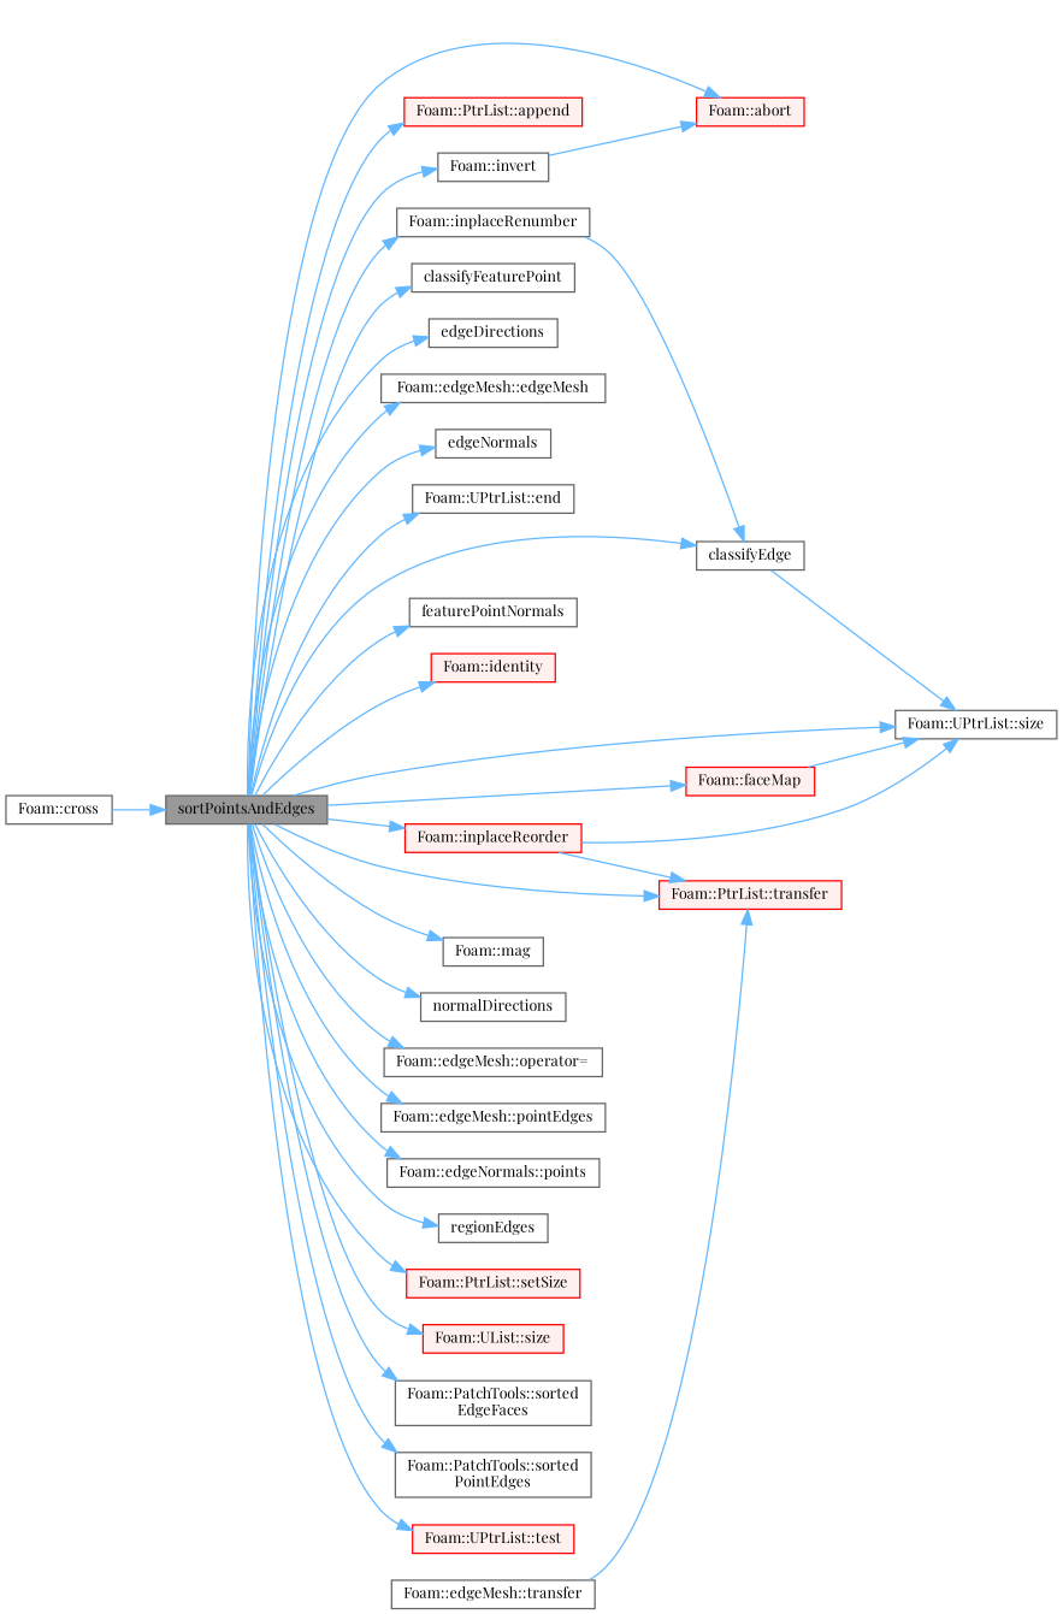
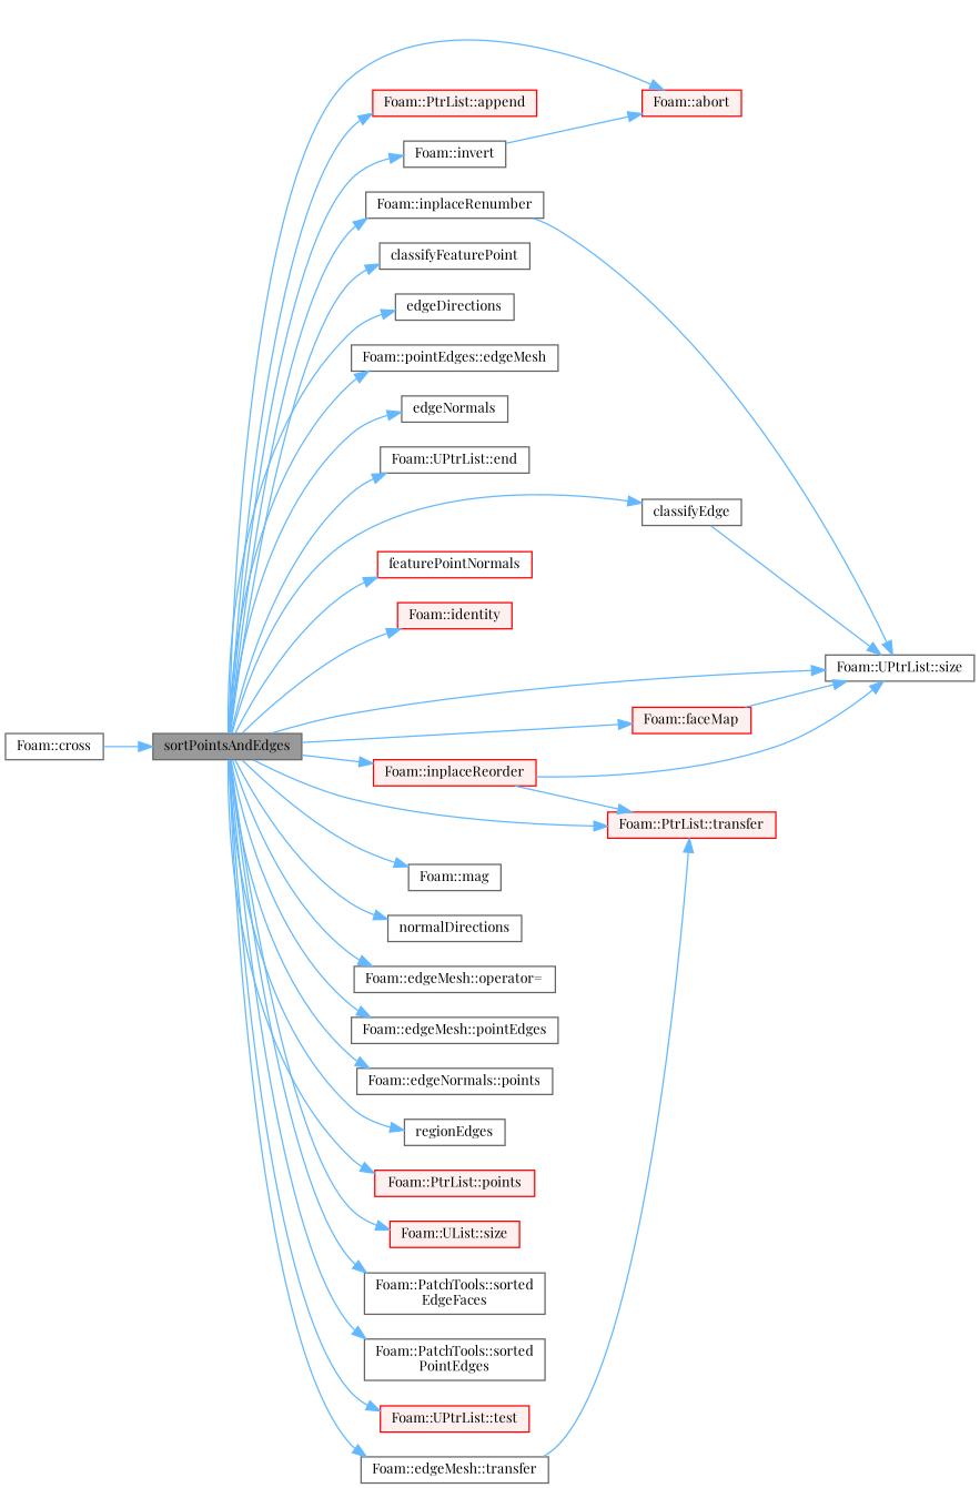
  digraph {
    fontname="Playfair Display"
    rankdir=LR
    node [color=grey40 fillcolor=white fontname="Playfair Display" fontsize=10 shape=box style=filled]
    edge [color=steelblue1 fontname="Playfair Display" fontsize=10 labelfontname=Helvetica labelfontsize=10 style=solid]
    n1 [color=gray40 fillcolor=grey60 fontcolor=black height=0.2 label=sortPointsAndEdges width=0.4]
    n2 [color=red fillcolor="#FFF0F0" height=0.2 label="Foam::abort" width=0.4]
    n3 [color=red fillcolor="#FFF0F0" height=0.2 label="Foam::PtrList::append" width=0.4]
    n4 [height=0.2 label=classifyEdge width=0.4]
    n5 [height=0.2 label="Foam::UPtrList::size" width=0.4]
    n6 [height=0.2 label=classifyFeaturePoint width=0.4]
    n7 [height=0.2 label=edgeDirections width=0.4]
-   n8 [height=0.2 label="Foam::edgeMesh::edgeMesh" width=0.4]
+   n8 [height=0.2 label="Foam::pointEdges::edgeMesh" width=0.4]
    n9 [height=0.2 label=edgeNormals width=0.4]
    n10 [height=0.2 label="Foam::UPtrList::end" width=0.4]
    n11 [color=red fillcolor="#FFF0F0" height=0.2 label="Foam::faceMap" width=0.4]
-   n12 [height=0.2 label=featurePointNormals width=0.4]
+   n12 [color=red height=0.2 label=featurePointNormals width=0.4]
    n13 [color=red fillcolor="#FFF0F0" height=0.2 label="Foam::identity" width=0.4]
    n14 [height=0.2 label="Foam::inplaceRenumber" width=0.4]
    n15 [color=red fillcolor="#FFF0F0" height=0.2 label="Foam::inplaceReorder" width=0.4]
    n16 [color=red fillcolor="#FFF0F0" height=0.2 label="Foam::PtrList::transfer" width=0.4]
    n17 [height=0.2 label="Foam::invert" width=0.4]
    n18 [height=0.2 label="Foam::mag" width=0.4]
    n19 [height=0.2 label=normalDirections width=0.4]
    n20 [height=0.2 label="Foam::edgeMesh::operator=" width=0.4]
    n21 [height=0.2 label="Foam::edgeMesh::pointEdges" width=0.4]
    n22 [height=0.2 label="Foam::edgeNormals::points" width=0.4]
    n23 [height=0.2 label=regionEdges width=0.4]
-   n24 [color=red fillcolor="#FFF0F0" height=0.2 label="Foam::PtrList::setSize" width=0.4]
+   n24 [color=red fillcolor="#FFF0F0" height=0.2 label="Foam::PtrList::points" width=0.4]
    n25 [color=red fillcolor="#FFF0F0" height=0.2 label="Foam::UList::size" width=0.4]
    n26 [height=0.2 label="Foam::PatchTools::sorted\lEdgeFaces" width=0.4]
    n27 [height=0.2 label="Foam::PatchTools::sorted\lPointEdges" width=0.4]
    n28 [color=red fillcolor="#FFF0F0" height=0.2 label="Foam::UPtrList::test" width=0.4]
    n29 [height=0.2 label="Foam::edgeMesh::transfer" width=0.4]
    n30 [height=0.2 label="Foam::cross" width=0.4]
    n1 -> n2
    n1 -> n3
    n1 -> n4
    n1 -> n5
    n1 -> n6
    n1 -> n7
    n1 -> n8
    n1 -> n9
    n1 -> n10
    n1 -> n11
    n1 -> n12
    n1 -> n13
    n1 -> n14
    n1 -> n15
    n1 -> n16
    n1 -> n17
    n1 -> n18
    n1 -> n19
    n1 -> n20
    n1 -> n21
    n1 -> n22
    n1 -> n23
    n1 -> n24
    n1 -> n25
    n1 -> n26
    n1 -> n27
    n1 -> n28
+   n1 -> n29
    n4 -> n5
    n11 -> n5
-   n14 -> n4
+   n14 -> n5
    n15 -> n5
    n15 -> n16
    n17 -> n2
    n29 -> n16
    n30 -> n1
  }
